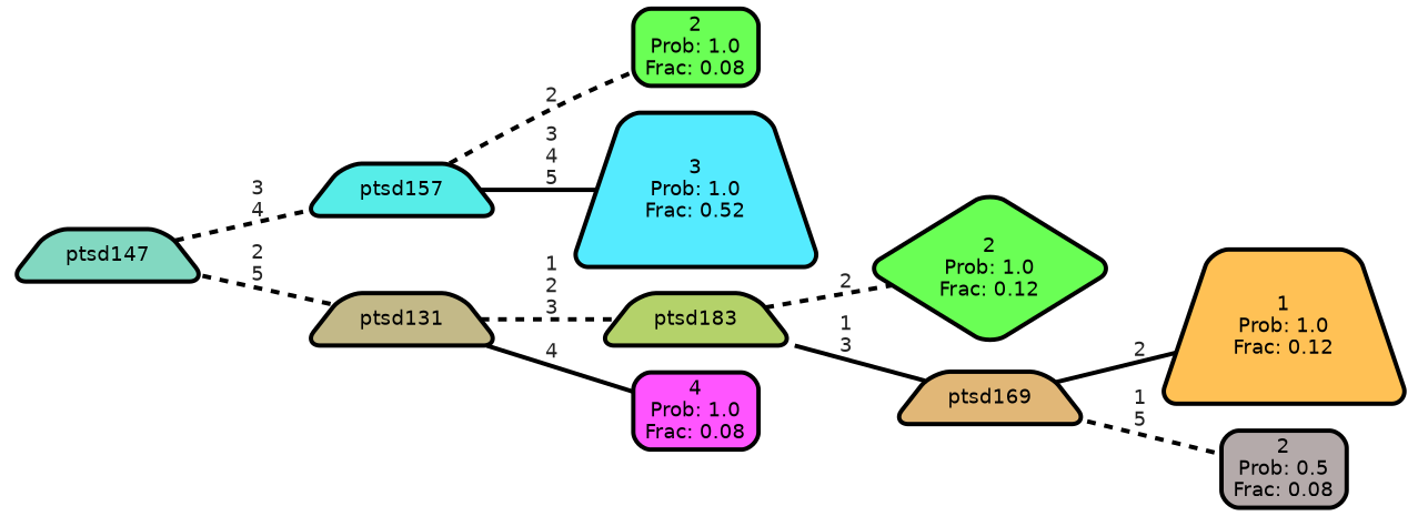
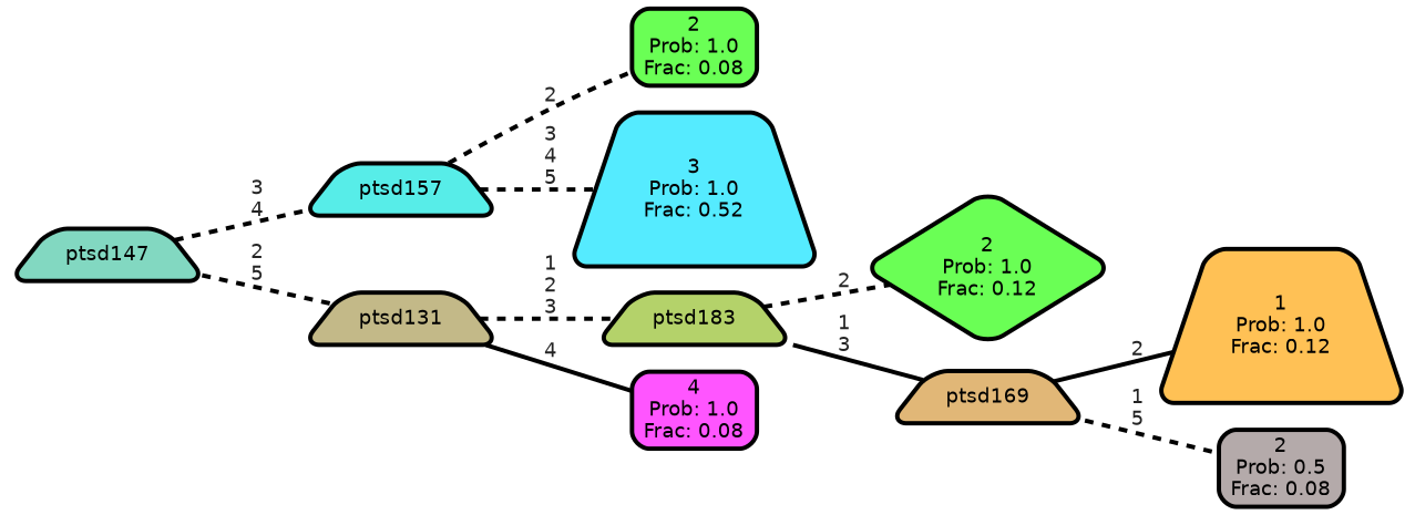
  graph {
    rankdir=LR
    ranksep="0 equally"
    splines=straight
    node [color=black fillcolor="#6aff55" fontcolor=black fontname=helvetica penwidth=3 shape=trapezium style="filled, rounded"]
    edge [color=black fontcolor=grey14 fontname=helvetica fontweight=bold penwidth=3 style=dashed]
    n1 [label="2\nProb: 1.0\nFrac: 0.08" shape=box]
    n2 [fillcolor="#57ede8" label=ptsd157]
    n3 [fillcolor="#55ebff" label="3\nProb: 1.0\nFrac: 0.52"]
    n4 [fillcolor="#82d8c1" label=ptsd147]
    n5 [fillcolor="#c3b988" label=ptsd131]
    n6 [fillcolor="#b4d26a" label=ptsd183]
    n7 [fillcolor="#ff55ff" label="4\nProb: 1.0\nFrac: 0.08" shape=box]
    n8 [label="2\nProb: 1.0\nFrac: 0.12" shape=diamond]
    n9 [fillcolor="#e1b777" label=ptsd169]
    n10 [fillcolor="#ffc155" label="1\nProb: 1.0\nFrac: 0.12"]
    n11 [fillcolor="#b4aaaa" label="2\nProb: 0.5\nFrac: 0.08" shape=box]
    subgraph sub_1 {
      rank=same
    }
    n2 -- n1 [label=" 2"]
-   n2 -- n3 [label=" 3\n 4\n 5" style=solid]
+   n2 -- n3 [label=" 3\n 4\n 5"]
    n4 -- n2 [label=" 3\n 4"]
    n4 -- n5 [label=" 2\n 5"]
    n5 -- n6 [label=" 1\n 2\n 3"]
    n5 -- n7 [label=" 4" style=solid]
    n6 -- n8 [label=" 2"]
    n6 -- n9 [label=" 1\n 3" style=bold]
    n9 -- n10 [label=" 2" style=solid]
    n9 -- n11 [label=" 1\n 5"]
  }
